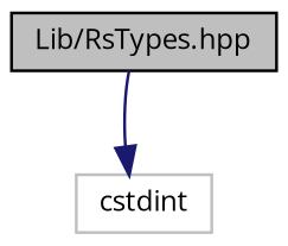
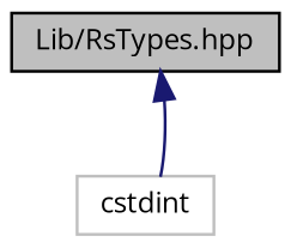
  digraph {
    fontname="Open Sans"
    node [fontname="Open Sans" fontsize=10 shape=record style=filled]
    n1 [color=black fillcolor=grey75 fontcolor=black height=0.2 label="Lib/RsTypes.hpp" width=0.4]
    n2 [color=grey75 fillcolor=white height=0.2 label=cstdint width=0.4]
-   n1 -> n2 [color=midnightblue fontname="Open Sans" fontsize=10 labelfontname=Helvetica labelfontsize=10 style=solid]
+   n2 -> n1 [color=midnightblue fontname="Open Sans" fontsize=10 labelfontname=Helvetica labelfontsize=10 style=solid]
  }
